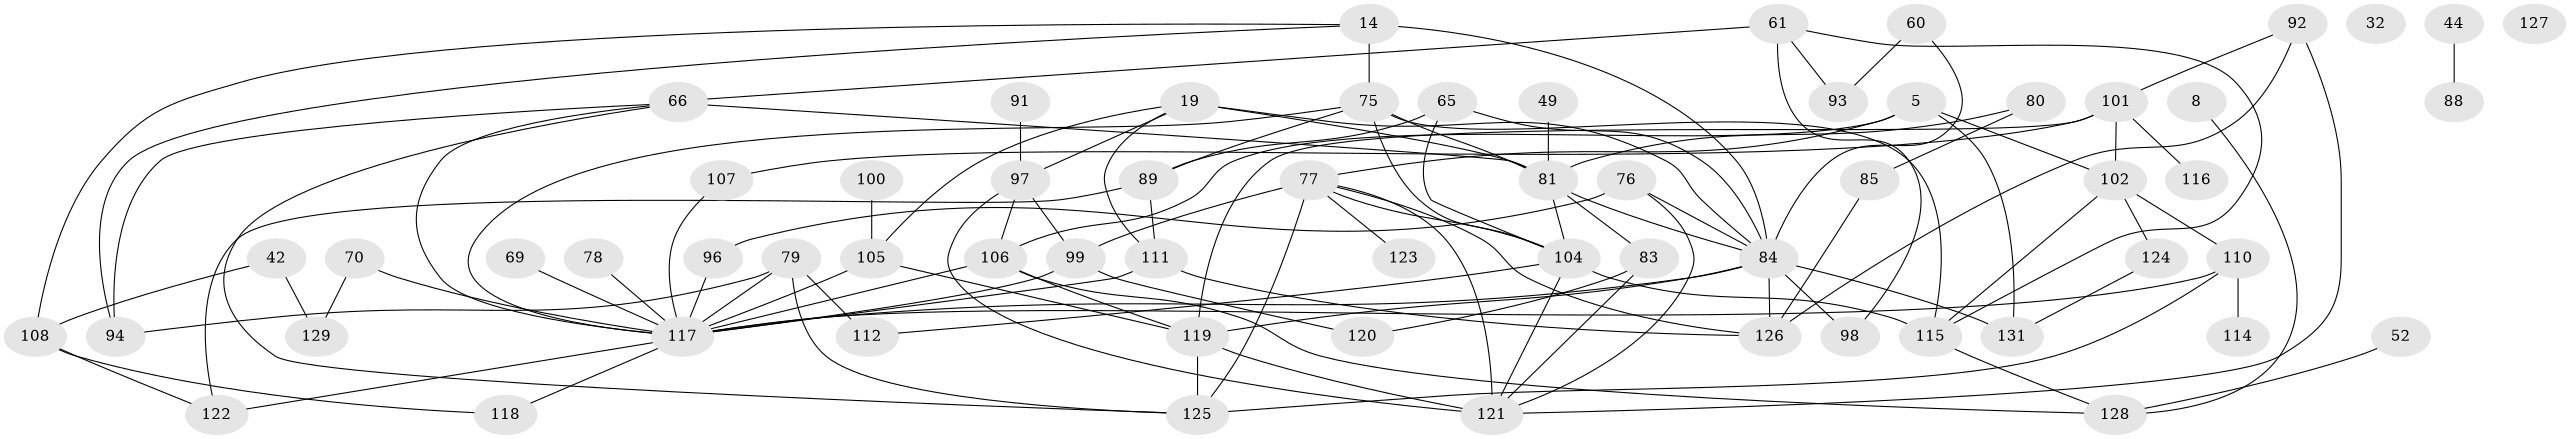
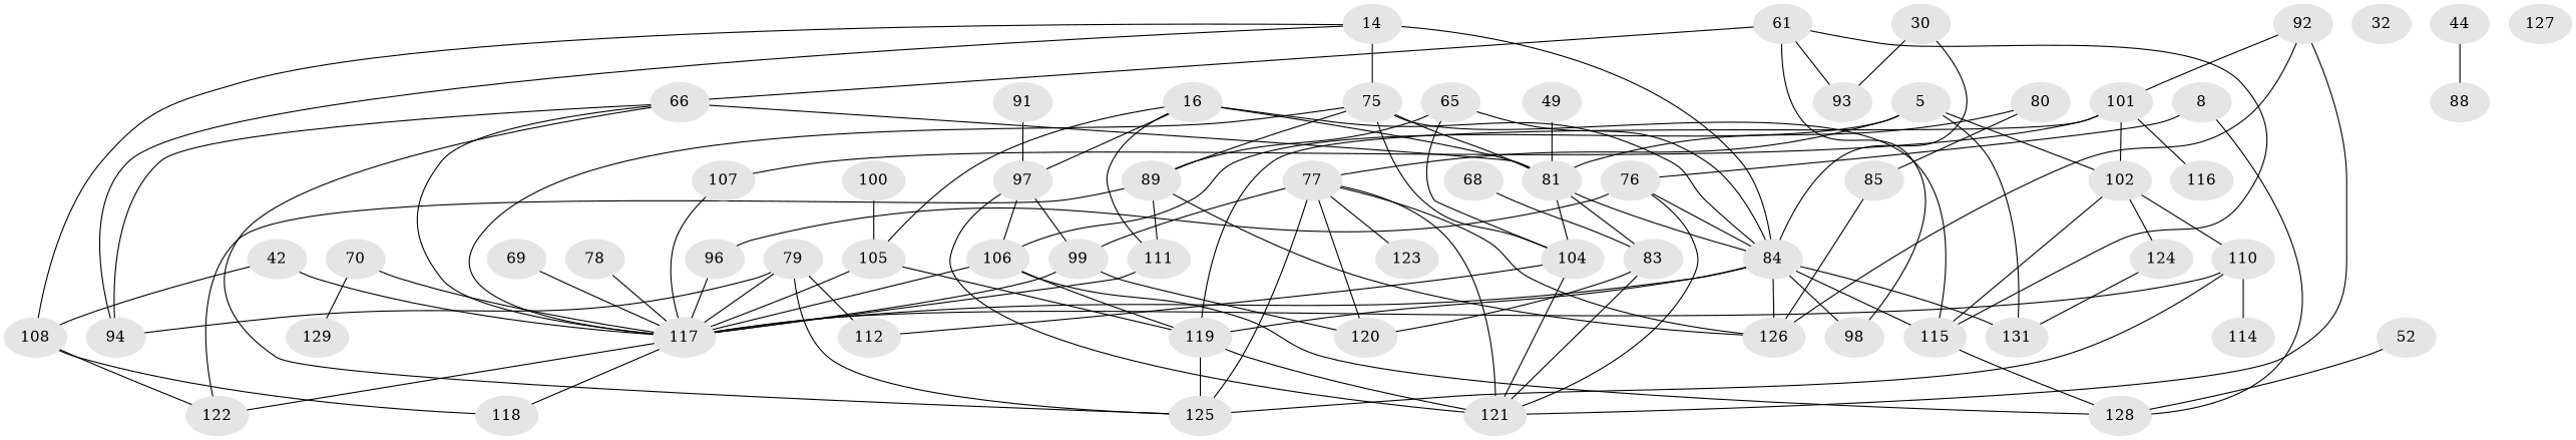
  graph {
    node [color=gray90 style=filled]
    77 [super="+26+55"]
    104 [super="+59"]
    125 [super="+40+43+63"]
    121 [super="+54+56+90+31"]
    99
    123
    126 [super="+95"]
    5
    102 [super="+28+73"]
    106 [super="+50"]
    131
    115 [super="+16+30+86"]
    110 [super="+23"]
    124
    128
    117 [super="+72+87+51"]
    119 [super="+103+109"]
    8
    76
    84 [super="+22+41+11+67+45"]
    96
    75 [super="+4"]
    81 [super="+57"]
    89
    14
    94
    108
    98
    122 [super="+21+113"]
    118
-   19 [super="+13"]
+   19 [super="+13" label=16]
    97 [super="+71"]
    105
    111 [super="+37"]
    83
    32
    44
    88
    n39 [label=42]
    49
    52
-   60
+   60 [label=30]
    93
    61 [super="+42"]
    66 [super="+24+46"]
    65 [super="+33+10"]
    112 [super="+82"]
+   68
    120
    69
    70
    129
    78
    79 [super="+58"]
    80
    85
    91
    101 [super="+62"]
    107
    116
    92
    100
    114
    127
-   77 -- 104 [weight=2]
+   77 -- 120 [weight=2]
    77 -- 125
    77 -- 121
    77 -- 99
    77 -- 123
    77 -- 126
    104 -- 121
    104 -- 112
    99 -- 117
    99 -- 120
    5 -- 77 [weight=2]
    5 -- 102
    5 -- 106
    5 -- 131
    102 -- 115
    102 -- 110 [weight=2]
    102 -- 124
    106 -- 128
    106 -- 117
    106 -- 119
    115 -- 128
    110 -- 125
    110 -- 117
    110 -- 114
    124 -- 131
    117 -- 122 [weight=2]
    117 -- 118
    119 -- 125
    119 -- 121 [weight=2]
    8 -- 128
+   8 -- 76
    76 -- 121
    76 -- 84
    76 -- 96
    84 -- 126
    84 -- 131
-   104 -- 115
+   84 -- 115
    84 -- 117 [weight=2]
    84 -- 119 [weight=2]
    84 -- 98
    96 -- 117
    75 -- 104 [weight=2]
    75 -- 115
    75 -- 117
    75 -- 81
    75 -- 89
    81 -- 104
    81 -- 84 [weight=2]
    81 -- 83
-   111 -- 126
+   89 -- 126
    89 -- 122
    89 -- 111
    14 -- 84 [weight=2]
    14 -- 75 [weight=2]
    14 -- 94
    14 -- 108
    108 -- 122 [weight=2]
    108 -- 118
    19 -- 84
    19 -- 81 [weight=2]
    19 -- 97
    19 -- 105
    19 -- 111
    97 -- 121
    97 -- 99
    97 -- 106
    105 -- 117
    105 -- 119 [weight=2]
    111 -- 117
    83 -- 121
    83 -- 120
    44 -- 88
-   n39 -- 129
+   n39 -- 117
    n39 -- 108
    49 -- 81
    52 -- 128
    60 -- 84
    60 -- 93
    61 -- 115
    61 -- 98
    61 -- 93
    61 -- 66 [weight=2]
    66 -- 125
    66 -- 117
    66 -- 81
    66 -- 94
    65 -- 104
    65 -- 84
    65 -- 89
+   68 -- 83
    69 -- 117
    70 -- 117
    70 -- 129
    78 -- 117
    79 -- 125
    79 -- 117 [weight=2]
    79 -- 94
    79 -- 112
    80 -- 81
    80 -- 85
    85 -- 126
    91 -- 97
    101 -- 102
    101 -- 119
    101 -- 107
    101 -- 116
    107 -- 117
    92 -- 121
    92 -- 126
    92 -- 101
    100 -- 105
  }
